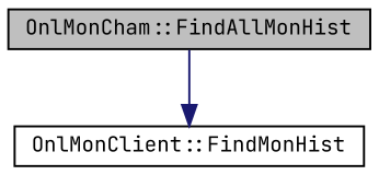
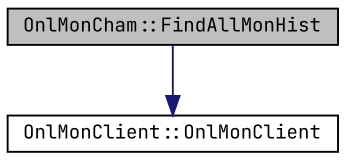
  digraph {
    rankdir=TB
    fontname="JetBrains Mono"
    node [color=black fontname="JetBrains Mono" fontsize=10 shape=record]
    n1 [fillcolor=grey75 fontcolor=black height=0.2 label="OnlMonCham::FindAllMonHist" style=filled width=0.4]
-   n2 [height=0.2 label="OnlMonClient::FindMonHist" width=0.4]
+   n2 [height=0.2 label="OnlMonClient::OnlMonClient" width=0.4]
    n1 -> n2 [color=midnightblue fontname="JetBrains Mono" fontsize=10 labelfontname=FreeSans labelfontsize=10 style=solid]
  }
